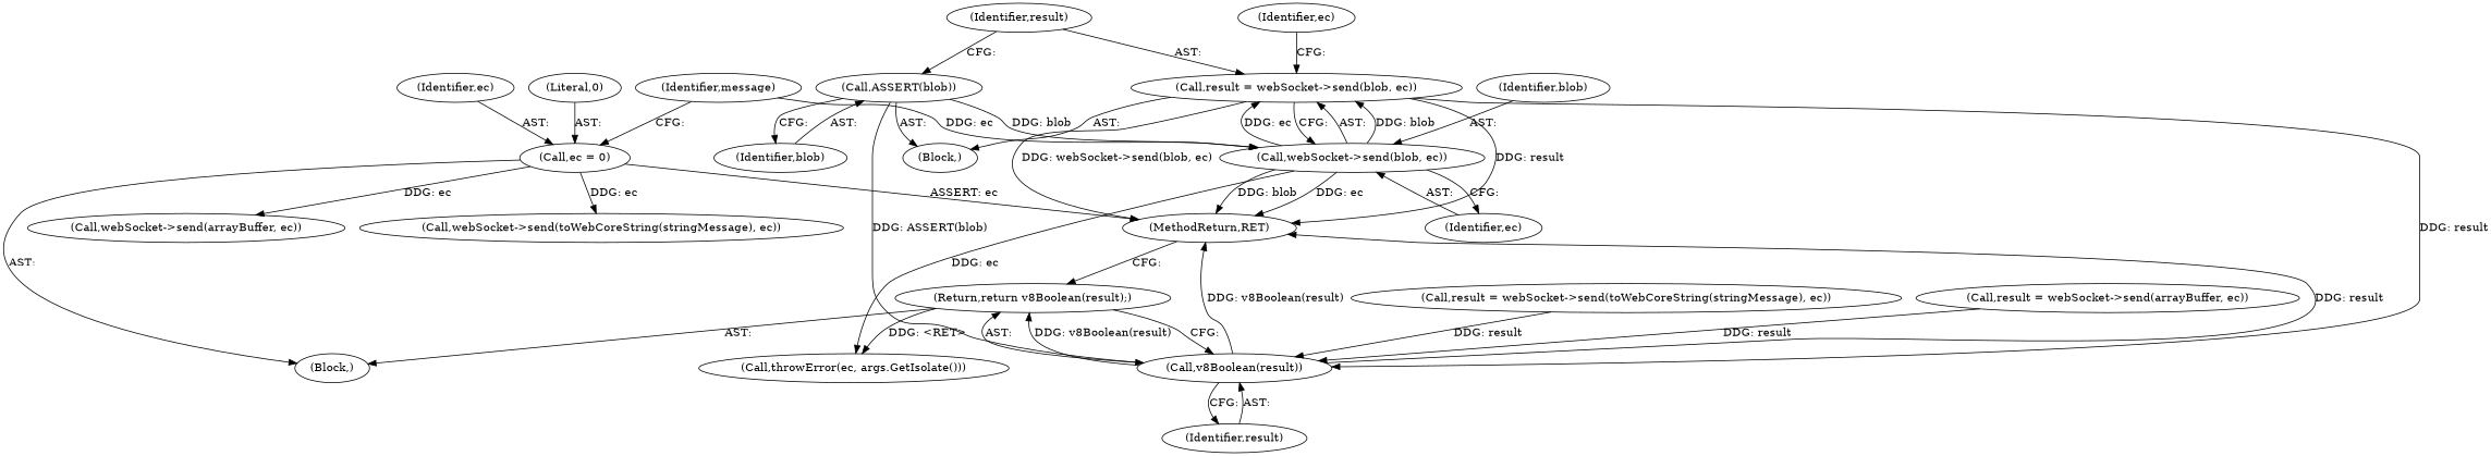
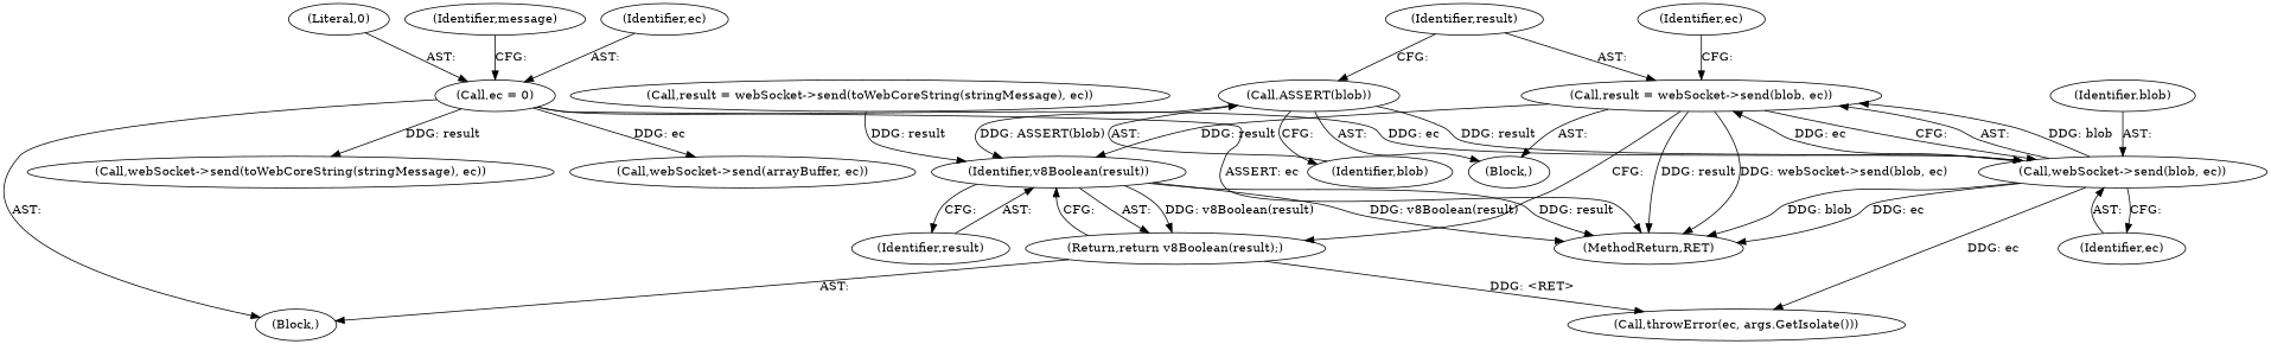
  digraph {
    n1 [label="(Call,result = webSocket->send(blob, ec))"]
    n2 [label="(Call,webSocket->send(blob, ec))"]
-   n3 [label="(Call,v8Boolean(result))"]
+   n3 [label="(Identifier,v8Boolean(result))"]
    n4 [label="(MethodReturn,RET)"]
    n5 [label="(Block,)"]
    n6 [label="(Identifier,ec)"]
    n7 [label="(Call,throwError(ec, args.GetIsolate()))"]
    n8 [label="(Return,return v8Boolean(result);)"]
    n9 [label="(Identifier,result)"]
    n10 [label="(Call,ASSERT(blob))"]
    n11 [label="(Identifier,blob)"]
    n12 [label="(Call,ec = 0)"]
    n13 [label="(Call,webSocket->send(toWebCoreString(stringMessage), ec))"]
    n14 [label="(Block,)"]
    n15 [label="(Call,webSocket->send(arrayBuffer, ec))"]
    n16 [label="(Literal,0)"]
    n17 [label="(Identifier,result)"]
    n18 [label="(Call,result = webSocket->send(toWebCoreString(stringMessage), ec))"]
    n19 [label="(Identifier,message)"]
    n20 [label="(Identifier,ec)"]
-   n21 [label="(Call,result = webSocket->send(arrayBuffer, ec))"]
    n22 [label="(Identifier,ec)"]
    n23 [label="(Identifier,blob)"]
    n1 -> n2 [label="CFG: "]
    n1 -> n3 [label="DDG: result"]
    n1 -> n4 [label="DDG: result"]
    n1 -> n4 [label="DDG: webSocket->send(blob, ec)"]
    n1 -> n5 [label="AST: "]
    n2 -> n1 [label="AST: "]
    n2 -> n1 [label="DDG: blob"]
    n2 -> n1 [label="DDG: ec"]
    n2 -> n4 [label="DDG: blob"]
    n2 -> n4 [label="DDG: ec"]
    n2 -> n6 [label="CFG: "]
    n2 -> n7 [label="DDG: ec"]
    n3 -> n4 [label="DDG: v8Boolean(result)"]
    n3 -> n4 [label="DDG: result"]
    n3 -> n8 [label="AST: "]
    n3 -> n8 [label="DDG: v8Boolean(result)"]
    n3 -> n9 [label="CFG: "]
-   n4 -> n8 [label="CFG: "]
+   n1 -> n8 [label="CFG: "]
    n6 -> n2 [label="AST: "]
    n8 -> n3 [label="CFG: "]
    n8 -> n7 [label="DDG: <RET>"]
    n8 -> n14 [label="AST: "]
    n9 -> n3 [label="AST: "]
-   n10 -> n2 [label="DDG: blob"]
+   n10 -> n2 [label="DDG: result"]
    n10 -> n3 [label="DDG: ASSERT(blob)"]
    n10 -> n5 [label="AST: "]
    n10 -> n11 [label="CFG: "]
    n11 -> n10 [label="AST: "]
-   n19 -> n2 [label="DDG: ec"]
+   n12 -> n2 [label="DDG: ec"]
    n12 -> n4 [label="ASSERT: ec"]
-   n12 -> n13 [label="DDG: ec"]
+   n12 -> n13 [label="DDG: result"]
    n12 -> n14 [label="AST: "]
    n12 -> n15 [label="DDG: ec"]
    n16 -> n12 [label="AST: "]
    n17 -> n1 [label="AST: "]
    n17 -> n10 [label="CFG: "]
    n18 -> n3 [label="DDG: result"]
    n19 -> n12 [label="CFG: "]
    n20 -> n1 [label="CFG: "]
-   n21 -> n3 [label="DDG: result"]
    n22 -> n12 [label="AST: "]
    n23 -> n2 [label="AST: "]
  }
